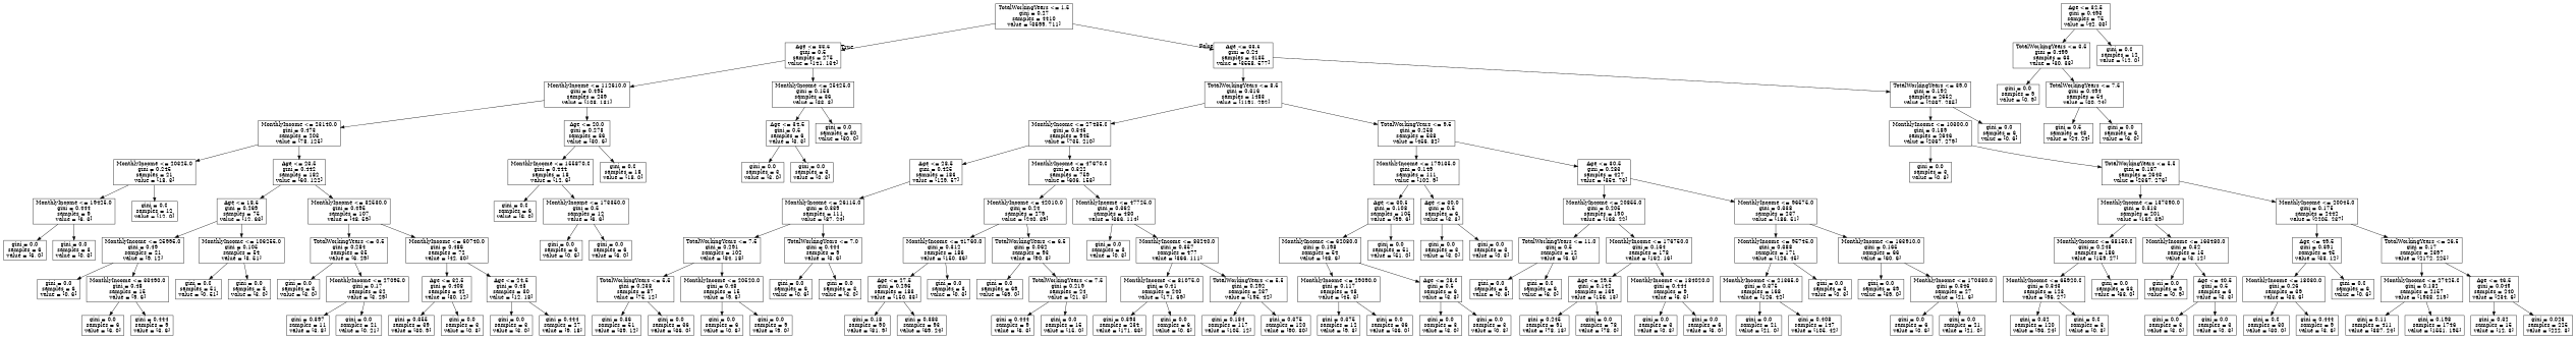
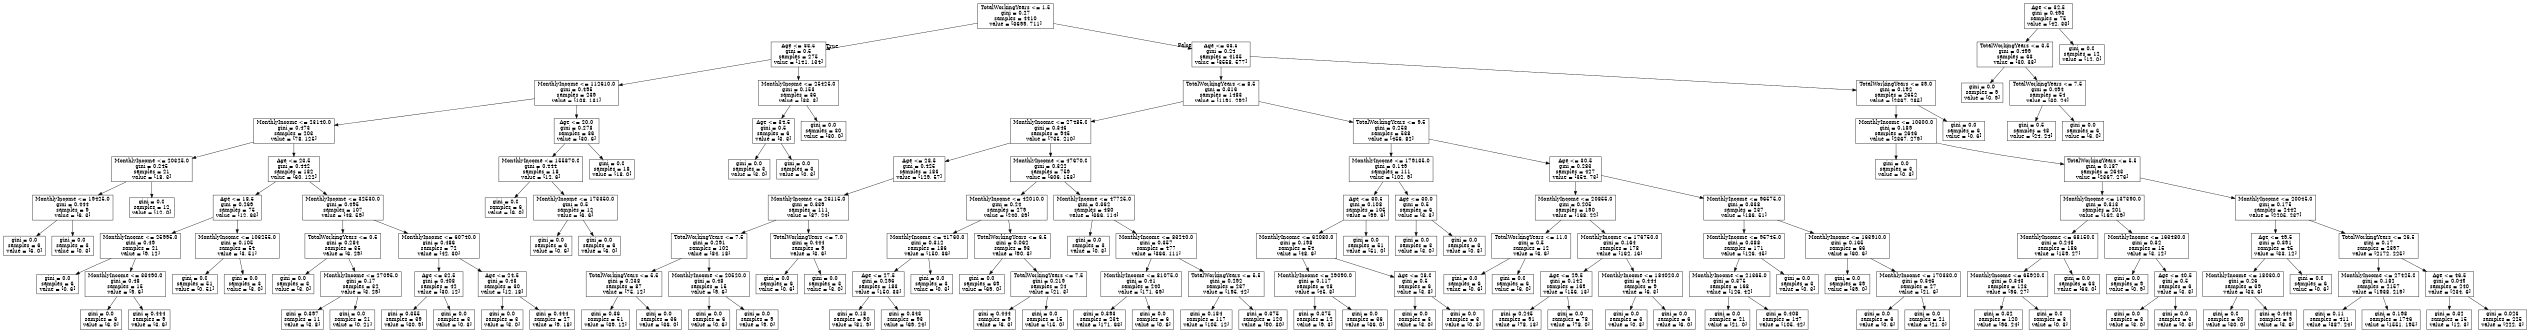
  digraph {
    node [shape=box]
    n1 [label="TotalWorkingYears <= 1.5\ngini = 0.27\nsamples = 4410\nvalue = [3699, 711]"]
    n2 [label="Age <= 33.5\ngini = 0.5\nsamples = 275\nvalue = [141, 134]"]
    n3 [label="Age <= 33.5\ngini = 0.24\nsamples = 4135\nvalue = [3558, 577]"]
    n4 [label="MonthlyIncome <= 112610.0\ngini = 0.495\nsamples = 239\nvalue = [108, 131]"]
    n5 [label="MonthlyIncome <= 25425.0\ngini = 0.153\nsamples = 36\nvalue = [33, 3]"]
    n6 [label="TotalWorkingYears <= 8.5\ngini = 0.316\nsamples = 1483\nvalue = [1191, 292]"]
    n7 [label="TotalWorkingYears <= 39.0\ngini = 0.192\nsamples = 2652\nvalue = [2367, 285]"]
    n8 [label="MonthlyIncome <= 23140.0\ngini = 0.473\nsamples = 203\nvalue = [78, 125]"]
    n9 [label="Age <= 20.0\ngini = 0.278\nsamples = 36\nvalue = [30, 6]"]
    n10 [label="Age <= 34.5\ngini = 0.5\nsamples = 6\nvalue = [3, 3]"]
    n11 [label="gini = 0.0\nsamples = 30\nvalue = [30, 0]"]
    n12 [label="MonthlyIncome <= 20325.0\ngini = 0.245\nsamples = 21\nvalue = [18, 3]"]
    n13 [label="Age <= 23.5\ngini = 0.442\nsamples = 182\nvalue = [60, 122]"]
    n14 [label="MonthlyIncome <= 155870.0\ngini = 0.444\nsamples = 18\nvalue = [12, 6]"]
    n15 [label="gini = 0.0\nsamples = 18\nvalue = [18, 0]"]
    n16 [label="MonthlyIncome <= 19425.0\ngini = 0.444\nsamples = 9\nvalue = [6, 3]"]
    n17 [label="gini = 0.0\nsamples = 12\nvalue = [12, 0]"]
    n18 [label="Age <= 18.5\ngini = 0.269\nsamples = 75\nvalue = [12, 63]"]
    n19 [label="MonthlyIncome <= 32530.0\ngini = 0.495\nsamples = 107\nvalue = [48, 59]"]
    n20 [label="gini = 0.0\nsamples = 6\nvalue = [6, 0]"]
    n21 [label="gini = 0.0\nsamples = 3\nvalue = [0, 3]"]
    n22 [label="MonthlyIncome <= 25995.0\ngini = 0.49\nsamples = 21\nvalue = [9, 12]"]
    n23 [label="MonthlyIncome <= 106255.0\ngini = 0.105\nsamples = 54\nvalue = [3, 51]"]
    n24 [label="TotalWorkingYears <= 0.5\ngini = 0.284\nsamples = 35\nvalue = [6, 29]"]
    n25 [label="MonthlyIncome <= 60740.0\ngini = 0.486\nsamples = 72\nvalue = [42, 30]"]
    n26 [label="gini = 0.0\nsamples = 6\nvalue = [0, 6]"]
    n27 [label="MonthlyIncome <= 33490.0\ngini = 0.48\nsamples = 15\nvalue = [9, 6]"]
    n28 [label="gini = 0.0\nsamples = 51\nvalue = [0, 51]"]
    n29 [label="gini = 0.0\nsamples = 3\nvalue = [3, 0]"]
    n30 [label="gini = 0.0\nsamples = 6\nvalue = [6, 0]"]
    n31 [label="gini = 0.444\nsamples = 9\nvalue = [3, 6]"]
    n32 [label="gini = 0.0\nsamples = 3\nvalue = [3, 0]"]
    n33 [label="MonthlyIncome <= 27095.0\ngini = 0.17\nsamples = 32\nvalue = [3, 29]"]
    n34 [label="Age <= 32.5\ngini = 0.408\nsamples = 42\nvalue = [30, 12]"]
    n35 [label="Age <= 24.5\ngini = 0.48\nsamples = 30\nvalue = [12, 18]"]
    n36 [label="gini = 0.397\nsamples = 11\nvalue = [3, 8]"]
    n37 [label="gini = 0.0\nsamples = 21\nvalue = [0, 21]"]
    n38 [label="gini = 0.355\nsamples = 39\nvalue = [30, 9]"]
    n39 [label="gini = 0.0\nsamples = 3\nvalue = [0, 3]"]
    n40 [label="gini = 0.0\nsamples = 3\nvalue = [3, 0]"]
    n41 [label="gini = 0.444\nsamples = 27\nvalue = [9, 18]"]
    n42 [label="gini = 0.0\nsamples = 6\nvalue = [6, 0]"]
    n43 [label="MonthlyIncome <= 173350.0\ngini = 0.5\nsamples = 12\nvalue = [6, 6]"]
    n44 [label="gini = 0.0\nsamples = 6\nvalue = [0, 6]"]
    n45 [label="gini = 0.0\nsamples = 6\nvalue = [6, 0]"]
    n46 [label="gini = 0.0\nsamples = 3\nvalue = [3, 0]"]
    n47 [label="gini = 0.0\nsamples = 3\nvalue = [0, 3]"]
    n48 [label="MonthlyIncome <= 27485.0\ngini = 0.346\nsamples = 945\nvalue = [735, 210]"]
    n49 [label="TotalWorkingYears <= 9.5\ngini = 0.258\nsamples = 538\nvalue = [456, 82]"]
    n50 [label="MonthlyIncome <= 10300.0\ngini = 0.189\nsamples = 2646\nvalue = [2367, 279]"]
    n51 [label="gini = 0.0\nsamples = 6\nvalue = [0, 6]"]
    n52 [label="Age <= 28.5\ngini = 0.425\nsamples = 186\nvalue = [129, 57]"]
    n53 [label="MonthlyIncome <= 47670.0\ngini = 0.322\nsamples = 759\nvalue = [606, 153]"]
    n54 [label="MonthlyIncome <= 179135.0\ngini = 0.149\nsamples = 111\nvalue = [102, 9]"]
    n55 [label="Age <= 30.5\ngini = 0.283\nsamples = 427\nvalue = [354, 73]"]
    n56 [label="MonthlyIncome <= 26115.0\ngini = 0.339\nsamples = 111\nvalue = [87, 24]"]
    n57 [label="MonthlyIncome <= 42010.0\ngini = 0.24\nsamples = 279\nvalue = [240, 39]"]
    n58 [label="MonthlyIncome <= 47725.0\ngini = 0.362\nsamples = 480\nvalue = [366, 114]"]
    n59 [label="TotalWorkingYears <= 7.5\ngini = 0.291\nsamples = 102\nvalue = [84, 18]"]
    n60 [label="TotalWorkingYears <= 7.0\ngini = 0.444\nsamples = 9\nvalue = [3, 6]"]
    n61 [label="Age <= 32.5\ngini = 0.493\nsamples = 75\nvalue = [42, 33]"]
    n62 [label="TotalWorkingYears <= 3.5\ngini = 0.499\nsamples = 63\nvalue = [30, 33]"]
    n63 [label="gini = 0.0\nsamples = 12\nvalue = [12, 0]"]
    n64 [label="TotalWorkingYears <= 5.5\ngini = 0.238\nsamples = 87\nvalue = [75, 12]"]
    n65 [label="MonthlyIncome <= 20520.0\ngini = 0.48\nsamples = 15\nvalue = [9, 6]"]
    n66 [label="gini = 0.0\nsamples = 6\nvalue = [0, 6]"]
    n67 [label="gini = 0.0\nsamples = 3\nvalue = [3, 0]"]
    n68 [label="gini = 0.36\nsamples = 51\nvalue = [39, 12]"]
    n69 [label="gini = 0.0\nsamples = 36\nvalue = [36, 0]"]
    n70 [label="gini = 0.0\nsamples = 6\nvalue = [0, 6]"]
    n71 [label="gini = 0.0\nsamples = 9\nvalue = [9, 0]"]
    n72 [label="gini = 0.0\nsamples = 9\nvalue = [0, 9]"]
    n73 [label="TotalWorkingYears <= 7.5\ngini = 0.494\nsamples = 54\nvalue = [30, 24]"]
    n74 [label="gini = 0.5\nsamples = 48\nvalue = [24, 24]"]
    n75 [label="gini = 0.0\nsamples = 6\nvalue = [6, 0]"]
    n76 [label="MonthlyIncome <= 41760.0\ngini = 0.312\nsamples = 186\nvalue = [150, 36]"]
    n77 [label="TotalWorkingYears <= 6.5\ngini = 0.062\nsamples = 93\nvalue = [90, 3]"]
    n78 [label="gini = 0.0\nsamples = 3\nvalue = [0, 3]"]
    n79 [label="MonthlyIncome <= 83240.0\ngini = 0.357\nsamples = 477\nvalue = [366, 111]"]
    n80 [label="Age <= 27.5\ngini = 0.296\nsamples = 183\nvalue = [150, 33]"]
    n81 [label="gini = 0.0\nsamples = 3\nvalue = [0, 3]"]
    n82 [label="gini = 0.0\nsamples = 69\nvalue = [69, 0]"]
    n83 [label="TotalWorkingYears <= 7.5\ngini = 0.219\nsamples = 24\nvalue = [21, 3]"]
    n84 [label="gini = 0.18\nsamples = 90\nvalue = [81, 9]"]
-   n85 [label="gini = 0.383\nsamples = 93\nvalue = [69, 24]"]
+   n85 [label="gini = 0.343\nsamples = 93\nvalue = [69, 24]"]
    n86 [label="gini = 0.444\nsamples = 9\nvalue = [6, 3]"]
    n87 [label="gini = 0.0\nsamples = 15\nvalue = [15, 0]"]
    n88 [label="MonthlyIncome <= 81075.0\ngini = 0.41\nsamples = 240\nvalue = [171, 69]"]
    n89 [label="TotalWorkingYears <= 5.5\ngini = 0.292\nsamples = 237\nvalue = [195, 42]"]
    n90 [label="gini = 0.393\nsamples = 234\nvalue = [171, 63]"]
    n91 [label="gini = 0.0\nsamples = 6\nvalue = [0, 6]"]
    n92 [label="gini = 0.184\nsamples = 117\nvalue = [105, 12]"]
    n93 [label="gini = 0.375\nsamples = 120\nvalue = [90, 30]"]
    n94 [label="Age <= 30.5\ngini = 0.108\nsamples = 105\nvalue = [99, 6]"]
    n95 [label="Age <= 30.0\ngini = 0.5\nsamples = 6\nvalue = [3, 3]"]
    n96 [label="MonthlyIncome <= 20855.0\ngini = 0.205\nsamples = 190\nvalue = [168, 22]"]
    n97 [label="MonthlyIncome <= 96575.0\ngini = 0.338\nsamples = 237\nvalue = [186, 51]"]
    n98 [label="MonthlyIncome <= 62080.0\ngini = 0.198\nsamples = 54\nvalue = [48, 6]"]
    n99 [label="gini = 0.0\nsamples = 51\nvalue = [51, 0]"]
    n100 [label="gini = 0.0\nsamples = 3\nvalue = [3, 0]"]
    n101 [label="gini = 0.0\nsamples = 3\nvalue = [0, 3]"]
    n102 [label="MonthlyIncome <= 29090.0\ngini = 0.117\nsamples = 48\nvalue = [45, 3]"]
    n103 [label="Age <= 28.0\ngini = 0.5\nsamples = 6\nvalue = [3, 3]"]
    n104 [label="gini = 0.375\nsamples = 12\nvalue = [9, 3]"]
    n105 [label="gini = 0.0\nsamples = 36\nvalue = [36, 0]"]
    n106 [label="gini = 0.0\nsamples = 3\nvalue = [3, 0]"]
    n107 [label="gini = 0.0\nsamples = 3\nvalue = [0, 3]"]
    n108 [label="TotalWorkingYears <= 11.0\ngini = 0.5\nsamples = 12\nvalue = [6, 6]"]
    n109 [label="MonthlyIncome <= 176750.0\ngini = 0.164\nsamples = 178\nvalue = [162, 16]"]
    n110 [label="MonthlyIncome <= 95745.0\ngini = 0.388\nsamples = 171\nvalue = [126, 45]"]
    n111 [label="MonthlyIncome <= 163910.0\ngini = 0.165\nsamples = 66\nvalue = [60, 6]"]
    n112 [label="gini = 0.0\nsamples = 6\nvalue = [0, 6]"]
    n113 [label="gini = 0.0\nsamples = 6\nvalue = [6, 0]"]
    n114 [label="Age <= 29.5\ngini = 0.142\nsamples = 169\nvalue = [156, 13]"]
    n115 [label="MonthlyIncome <= 184020.0\ngini = 0.444\nsamples = 9\nvalue = [6, 3]"]
    n116 [label="gini = 0.245\nsamples = 91\nvalue = [78, 13]"]
    n117 [label="gini = 0.0\nsamples = 78\nvalue = [78, 0]"]
    n118 [label="gini = 0.0\nsamples = 3\nvalue = [0, 3]"]
    n119 [label="gini = 0.0\nsamples = 6\nvalue = [6, 0]"]
    n120 [label="MonthlyIncome <= 21365.0\ngini = 0.375\nsamples = 168\nvalue = [126, 42]"]
    n121 [label="gini = 0.0\nsamples = 3\nvalue = [0, 3]"]
    n122 [label="gini = 0.0\nsamples = 39\nvalue = [39, 0]"]
    n123 [label="MonthlyIncome <= 170330.0\ngini = 0.346\nsamples = 27\nvalue = [21, 6]"]
    n124 [label="gini = 0.0\nsamples = 21\nvalue = [21, 0]"]
    n125 [label="gini = 0.408\nsamples = 147\nvalue = [105, 42]"]
    n126 [label="gini = 0.0\nsamples = 6\nvalue = [0, 6]"]
    n127 [label="gini = 0.0\nsamples = 21\nvalue = [21, 0]"]
    n128 [label="gini = 0.0\nsamples = 3\nvalue = [0, 3]"]
    n129 [label="TotalWorkingYears <= 5.5\ngini = 0.187\nsamples = 2643\nvalue = [2367, 276]"]
    n130 [label="MonthlyIncome <= 137390.0\ngini = 0.313\nsamples = 201\nvalue = [162, 39]"]
    n131 [label="MonthlyIncome <= 20045.0\ngini = 0.175\nsamples = 2442\nvalue = [2205, 237]"]
    n132 [label="MonthlyIncome <= 68150.0\ngini = 0.248\nsamples = 186\nvalue = [159, 27]"]
    n133 [label="MonthlyIncome <= 163480.0\ngini = 0.32\nsamples = 15\nvalue = [3, 12]"]
    n134 [label="Age <= 49.5\ngini = 0.391\nsamples = 45\nvalue = [33, 12]"]
    n135 [label="TotalWorkingYears <= 26.5\ngini = 0.17\nsamples = 2397\nvalue = [2172, 225]"]
    n136 [label="MonthlyIncome <= 65920.0\ngini = 0.343\nsamples = 123\nvalue = [96, 27]"]
    n137 [label="gini = 0.0\nsamples = 63\nvalue = [63, 0]"]
    n138 [label="gini = 0.0\nsamples = 9\nvalue = [0, 9]"]
    n139 [label="Age <= 40.5\ngini = 0.5\nsamples = 6\nvalue = [3, 3]"]
    n140 [label="gini = 0.32\nsamples = 120\nvalue = [96, 24]"]
    n141 [label="gini = 0.0\nsamples = 3\nvalue = [0, 3]"]
    n142 [label="gini = 0.0\nsamples = 3\nvalue = [3, 0]"]
    n143 [label="gini = 0.0\nsamples = 3\nvalue = [0, 3]"]
    n144 [label="MonthlyIncome <= 18030.0\ngini = 0.26\nsamples = 39\nvalue = [33, 6]"]
    n145 [label="gini = 0.0\nsamples = 6\nvalue = [0, 6]"]
    n146 [label="MonthlyIncome <= 27425.0\ngini = 0.182\nsamples = 2157\nvalue = [1938, 219]"]
    n147 [label="Age <= 46.5\ngini = 0.049\nsamples = 240\nvalue = [234, 6]"]
    n148 [label="gini = 0.0\nsamples = 30\nvalue = [30, 0]"]
    n149 [label="gini = 0.444\nsamples = 9\nvalue = [3, 6]"]
    n150 [label="gini = 0.11\nsamples = 411\nvalue = [387, 24]"]
    n151 [label="gini = 0.198\nsamples = 1746\nvalue = [1551, 195]"]
    n152 [label="gini = 0.32\nsamples = 15\nvalue = [12, 3]"]
    n153 [label="gini = 0.026\nsamples = 225\nvalue = [222, 3]"]
    n1 -> n2 [headlabel=True labelangle=45 labeldistance=2.5]
    n1 -> n3 [headlabel=False labelangle=-45 labeldistance=2.5]
    n2 -> n4
    n2 -> n5
    n3 -> n6
    n3 -> n7
    n4 -> n8
    n4 -> n9
    n5 -> n10
    n5 -> n11
    n6 -> n48
    n6 -> n49
    n7 -> n50
    n7 -> n51
    n8 -> n12
    n8 -> n13
    n9 -> n14
    n9 -> n15
    n10 -> n46
    n10 -> n47
    n12 -> n16
    n12 -> n17
    n13 -> n18
    n13 -> n19
    n14 -> n42
    n14 -> n43
    n16 -> n20
    n16 -> n21
    n18 -> n22
    n18 -> n23
    n19 -> n24
    n19 -> n25
    n22 -> n26
    n22 -> n27
    n23 -> n28
    n23 -> n29
    n24 -> n32
    n24 -> n33
    n25 -> n34
    n25 -> n35
    n27 -> n30
    n27 -> n31
    n33 -> n36
    n33 -> n37
    n34 -> n38
    n34 -> n39
    n35 -> n40
    n35 -> n41
    n43 -> n44
    n43 -> n45
    n48 -> n52
    n48 -> n53
    n49 -> n54
    n49 -> n55
    n50 -> n128
    n50 -> n129
    n52 -> n56
    n53 -> n57
    n53 -> n58
    n54 -> n94
    n54 -> n95
    n55 -> n96
    n55 -> n97
    n56 -> n59
    n56 -> n60
    n57 -> n76
    n57 -> n77
    n58 -> n78
    n58 -> n79
    n59 -> n64
    n59 -> n65
    n60 -> n66
    n60 -> n67
    n61 -> n62
    n61 -> n63
    n62 -> n72
    n62 -> n73
    n64 -> n68
    n64 -> n69
    n65 -> n70
    n65 -> n71
    n73 -> n74
    n73 -> n75
    n76 -> n80
    n76 -> n81
    n77 -> n82
    n77 -> n83
    n79 -> n88
    n79 -> n89
    n80 -> n84
    n80 -> n85
    n83 -> n86
    n83 -> n87
    n88 -> n90
    n88 -> n91
    n89 -> n92
    n89 -> n93
    n94 -> n98
    n94 -> n99
    n95 -> n100
    n95 -> n101
    n96 -> n108
    n96 -> n109
    n97 -> n110
    n97 -> n111
    n98 -> n102
    n98 -> n103
    n102 -> n104
    n102 -> n105
    n103 -> n106
    n103 -> n107
    n108 -> n112
    n108 -> n113
    n109 -> n114
    n109 -> n115
    n110 -> n120
    n110 -> n121
    n111 -> n122
    n111 -> n123
    n114 -> n116
    n114 -> n117
    n115 -> n118
    n115 -> n119
    n120 -> n124
    n120 -> n125
    n123 -> n126
    n123 -> n127
    n129 -> n130
    n129 -> n131
    n130 -> n132
    n130 -> n133
    n131 -> n134
    n131 -> n135
    n132 -> n136
    n132 -> n137
    n133 -> n138
    n133 -> n139
    n134 -> n144
    n134 -> n145
    n135 -> n146
    n135 -> n147
    n136 -> n140
    n136 -> n141
    n139 -> n142
    n139 -> n143
    n144 -> n148
    n144 -> n149
    n146 -> n150
    n146 -> n151
    n147 -> n152
    n147 -> n153
  }
